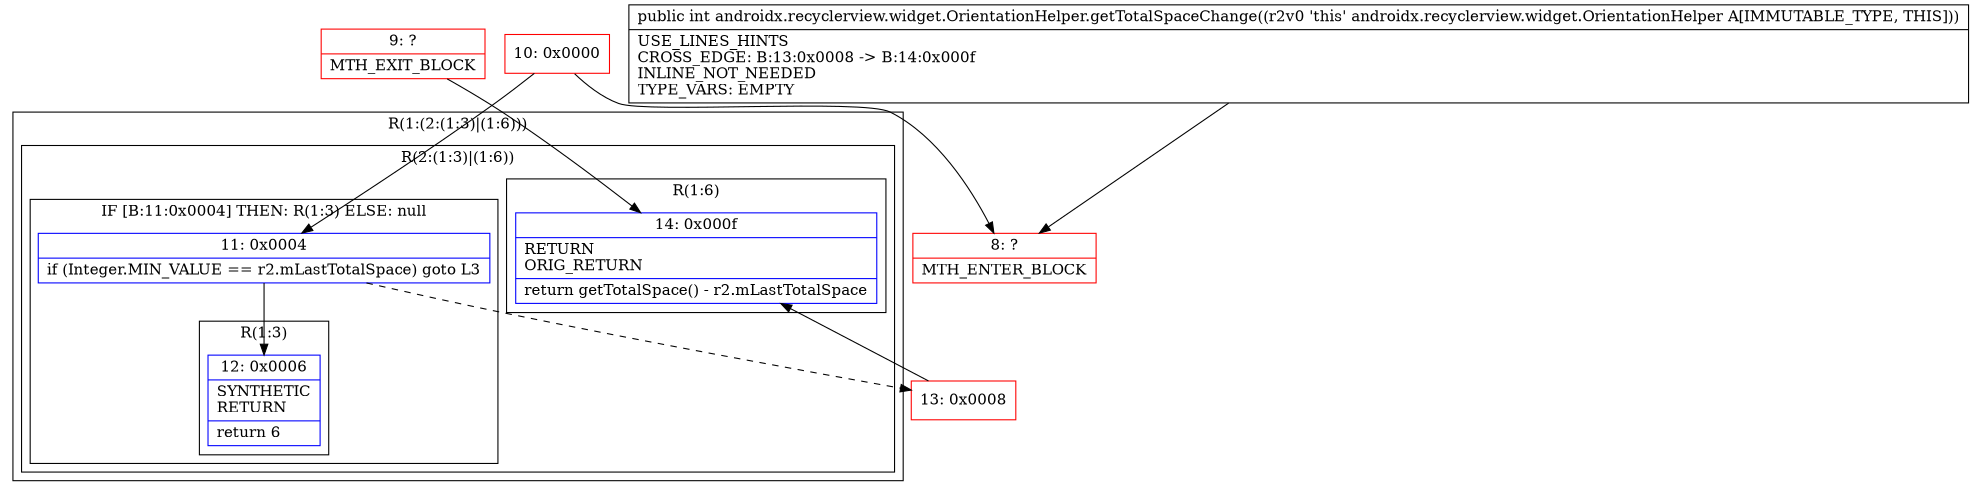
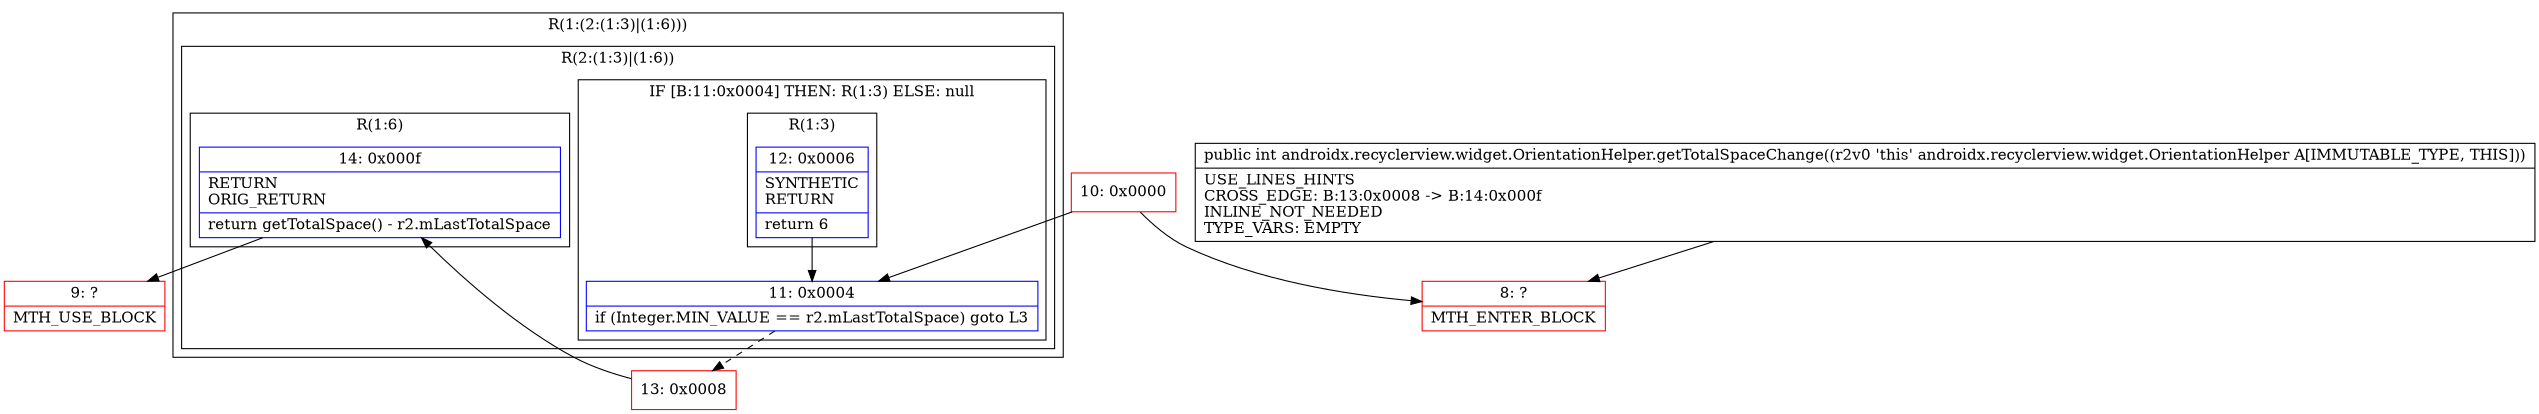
  digraph {
    node [color=red shape=record]
    n1 [color=blue label="{12\:\ 0x0006|SYNTHETIC\lRETURN\l|return 6\l}"]
    n2 [color=blue label="{11\:\ 0x0004|if (Integer.MIN_VALUE == r2.mLastTotalSpace) goto L3\l}"]
    n3 [color=blue label="{14\:\ 0x000f|RETURN\lORIG_RETURN\l|return getTotalSpace() \- r2.mLastTotalSpace\l}"]
    n4 [label="{13\:\ 0x0008}"]
-   n5 [label="{9\:\ ?|MTH_EXIT_BLOCK\l}"]
+   n5 [label="{9\:\ ?|MTH_USE_BLOCK\l}"]
    n6 [label="{8\:\ ?|MTH_ENTER_BLOCK\l}"]
    n7 [label="{10\:\ 0x0000}"]
    n8 [label="{public int androidx.recyclerview.widget.OrientationHelper.getTotalSpaceChange((r2v0 'this' androidx.recyclerview.widget.OrientationHelper A[IMMUTABLE_TYPE, THIS]))  | USE_LINES_HINTS\lCROSS_EDGE: B:13:0x0008 \-\> B:14:0x000f\lINLINE_NOT_NEEDED\lTYPE_VARS: EMPTY\l}" color=""]
    subgraph cluster_1 {
      label="R(1:(2:(1:3)|(1:6)))"
      subgraph cluster_2 {
        label="R(2:(1:3)|(1:6))"
        subgraph cluster_3 {
          label="IF [B:11:0x0004] THEN: R(1:3) ELSE: null"
          n2
          subgraph cluster_4 {
            label="R(1:3)"
            n1
          }
        }
        subgraph cluster_5 {
          label="R(1:6)"
          n3
        }
      }
    }
-   n2 -> n1
+   n1 -> n2
    n2 -> n4 [style=dashed]
-   n5 -> n3
+   n3 -> n5
    n4 -> n3
    n7 -> n2
    n7 -> n6
    n8 -> n6
  }
